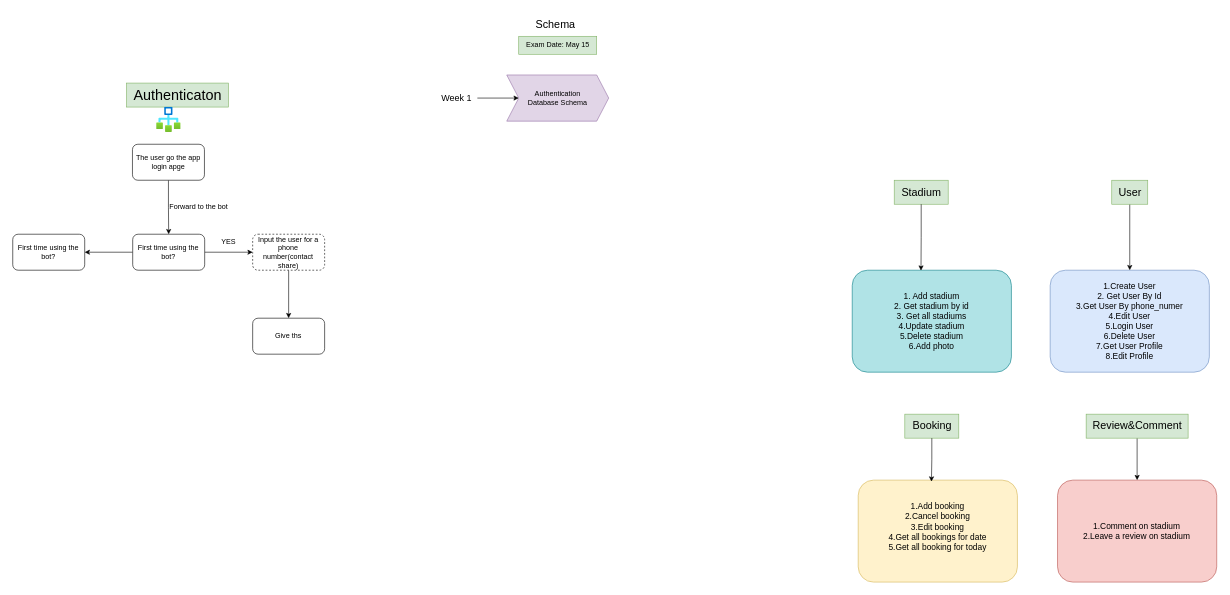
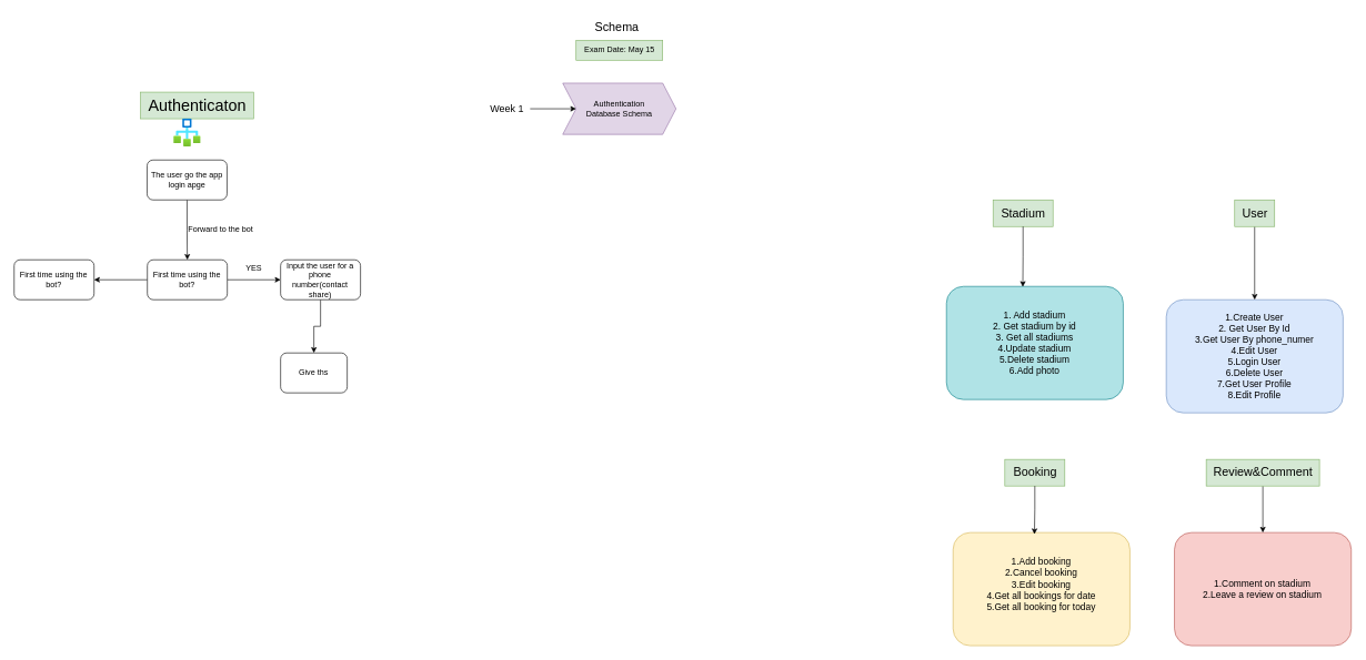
  <mxCell id="0" />
  <mxCell id="1" parent="0" />
  <mxCell id="2" value="&lt;font style=&quot;font-size: 18px;&quot;&gt;Schema&lt;/font&gt;" style="text;html=1;align=center;verticalAlign=middle;resizable=0;points=[];autosize=1;strokeColor=none;fillColor=none;" parent="1" vertex="1"><mxGeometry x="880" width="90" height="40" as="geometry" y="20" /></mxCell>
  <mxCell id="3" value="Exam Date: May 15" style="text;html=1;align=center;verticalAlign=middle;resizable=0;points=[];autosize=1;strokeColor=#82b366;fillColor=#d5e8d4;" parent="1" vertex="1"><mxGeometry x="864" y="60" width="130" height="30" as="geometry" /></mxCell>
  <mxCell id="4" value="" style="shape=image;html=1;verticalAlign=top;verticalLabelPosition=bottom;labelBackgroundColor=#ffffff;imageAspect=0;aspect=fixed;image=https://cdn3.iconfinder.com/data/icons/flat-office-icons-1/140/Artboard_1-11-128.png" parent="1" vertex="1"><mxGeometry x="830" y="60" width="30" height="30" as="geometry" /></mxCell>
  <mxCell id="5" value="" style="shape=image;html=1;verticalAlign=top;verticalLabelPosition=bottom;labelBackgroundColor=#ffffff;imageAspect=0;aspect=fixed;image=https://cdn4.iconfinder.com/data/icons/online-shop-7/128/calendar-event-planning-128.png" parent="1" vertex="1"><mxGeometry x="970" y="25" width="30" height="30" as="geometry" /></mxCell>
  <mxCell id="6" value="" style="edgeStyle=orthogonalEdgeStyle;rounded=0;orthogonalLoop=1;jettySize=auto;html=1;" parent="1" source="7" target="8" edge="1"><mxGeometry relative="1" as="geometry" /></mxCell>
  <mxCell id="7" value="&lt;font style=&quot;font-size: 15px;&quot;&gt;Week 1&lt;/font&gt;" style="text;html=1;align=center;verticalAlign=middle;resizable=0;points=[];autosize=1;strokeColor=none;fillColor=none;" parent="1" vertex="1"><mxGeometry x="725" y="148" width="70" height="30" as="geometry" /></mxCell>
  <mxCell id="8" value="Authentication&lt;div&gt;Database Schema&lt;/div&gt;" style="shape=step;perimeter=stepPerimeter;whiteSpace=wrap;html=1;fixedSize=1;fillColor=#e1d5e7;strokeColor=#9673a6;" parent="1" vertex="1"><mxGeometry x="844" y="124.5" width="170" height="77" as="geometry" /></mxCell>
  <mxCell id="9" value="&lt;font style=&quot;font-size: 14px;&quot;&gt;1.Create User&lt;/font&gt;&lt;div style=&quot;font-size: 14px;&quot;&gt;&lt;font style=&quot;font-size: 14px;&quot;&gt;2. Get User By Id&lt;br&gt;&lt;/font&gt;&lt;/div&gt;&lt;div style=&quot;font-size: 14px;&quot;&gt;&lt;font style=&quot;font-size: 14px;&quot;&gt;3.Get User By phone_numer&lt;/font&gt;&lt;/div&gt;&lt;div style=&quot;font-size: 14px;&quot;&gt;&lt;font style=&quot;font-size: 14px;&quot;&gt;4.Edit User&lt;/font&gt;&lt;/div&gt;&lt;div style=&quot;font-size: 14px;&quot;&gt;&lt;font style=&quot;font-size: 14px;&quot;&gt;5.Login User&lt;/font&gt;&lt;/div&gt;&lt;div style=&quot;font-size: 14px;&quot;&gt;&lt;font style=&quot;font-size: 14px;&quot;&gt;6.Delete User&lt;/font&gt;&lt;/div&gt;&lt;div style=&quot;font-size: 14px;&quot;&gt;&lt;font style=&quot;font-size: 14px;&quot;&gt;7.Get User Profile&lt;/font&gt;&lt;/div&gt;&lt;div style=&quot;font-size: 14px;&quot;&gt;&lt;font style=&quot;font-size: 14px;&quot;&gt;8.Edit Profile&lt;/font&gt;&lt;/div&gt;" style="rounded=1;whiteSpace=wrap;html=1;fillColor=#dae8fc;strokeColor=#6c8ebf;" parent="1" vertex="1"><mxGeometry x="1750.01" y="450" width="265.43" height="170" as="geometry" /></mxCell>
  <mxCell id="10" style="edgeStyle=orthogonalEdgeStyle;rounded=0;orthogonalLoop=1;jettySize=auto;html=1;" parent="1" source="11" target="9" edge="1"><mxGeometry relative="1" as="geometry" /></mxCell>
  <mxCell id="11" value="&lt;font style=&quot;font-size: 18px;&quot;&gt;User&lt;/font&gt;" style="text;html=1;align=center;verticalAlign=middle;resizable=0;points=[];autosize=1;strokeColor=#82b366;fillColor=#d5e8d4;" parent="1" vertex="1"><mxGeometry x="1852.72" y="300" width="60" height="40" as="geometry" /></mxCell>
- <mxCell id="12" value="&lt;span style=&quot;font-size: 14px;&quot;&gt;1. Add stadium&lt;/span&gt;&lt;div&gt;&lt;span style=&quot;font-size: 14px;&quot;&gt;2. Get stadium by id&lt;/span&gt;&lt;/div&gt;&lt;div&gt;&lt;span style=&quot;font-size: 14px;&quot;&gt;3. Get all stadiums&lt;/span&gt;&lt;/div&gt;&lt;div&gt;&lt;span style=&quot;font-size: 14px;&quot;&gt;4.Update stadium&lt;/span&gt;&lt;/div&gt;&lt;div&gt;&lt;span style=&quot;font-size: 14px;&quot;&gt;5.Delete stadium&lt;/span&gt;&lt;/div&gt;&lt;div&gt;&lt;span style=&quot;font-size: 14px;&quot;&gt;6.Add photo&lt;/span&gt;&lt;/div&gt;" style="rounded=1;whiteSpace=wrap;html=1;fillColor=#b0e3e6;strokeColor=#0e8088;" parent="1" vertex="1"><mxGeometry x="1420" y="450" width="265.43" height="170" as="geometry" /></mxCell>
+ <mxCell id="12" value="&lt;span style=&quot;font-size: 14px;&quot;&gt;1. Add stadium&lt;/span&gt;&lt;div&gt;&lt;span style=&quot;font-size: 14px;&quot;&gt;2. Get stadium by id&lt;/span&gt;&lt;/div&gt;&lt;div&gt;&lt;span style=&quot;font-size: 14px;&quot;&gt;3. Get all stadiums&lt;/span&gt;&lt;/div&gt;&lt;div&gt;&lt;span style=&quot;font-size: 14px;&quot;&gt;4.Update stadium&lt;/span&gt;&lt;/div&gt;&lt;div&gt;&lt;span style=&quot;font-size: 14px;&quot;&gt;5.Delete stadium&lt;/span&gt;&lt;/div&gt;&lt;div&gt;&lt;span style=&quot;font-size: 14px;&quot;&gt;6.Add photo&lt;/span&gt;&lt;/div&gt;" style="rounded=1;whiteSpace=wrap;html=1;fillColor=#b0e3e6;strokeColor=#0e8088;" parent="1" vertex="1"><mxGeometry x="1420" y="430" width="265.43" height="170" as="geometry" /></mxCell>
  <mxCell id="13" value="&lt;font style=&quot;font-size: 18px;&quot;&gt;Stadium&lt;/font&gt;" style="text;html=1;align=center;verticalAlign=middle;resizable=0;points=[];autosize=1;strokeColor=#82b366;fillColor=#d5e8d4;" parent="1" vertex="1"><mxGeometry x="1490" y="300" width="90" height="40" as="geometry" /></mxCell>
  <mxCell id="14" style="edgeStyle=orthogonalEdgeStyle;rounded=0;orthogonalLoop=1;jettySize=auto;html=1;entryX=0.432;entryY=0.004;entryDx=0;entryDy=0;entryPerimeter=0;" parent="1" source="13" target="12" edge="1"><mxGeometry relative="1" as="geometry" /></mxCell>
  <mxCell id="15" value="&lt;span style=&quot;font-size: 14px;&quot;&gt;1.Add booking&lt;/span&gt;&lt;div&gt;&lt;span style=&quot;font-size: 14px;&quot;&gt;2.Cancel booking&lt;/span&gt;&lt;/div&gt;&lt;div&gt;&lt;span style=&quot;font-size: 14px;&quot;&gt;3.Edit booking&lt;/span&gt;&lt;/div&gt;&lt;div&gt;&lt;span style=&quot;font-size: 14px;&quot;&gt;4.Get all bookings for date&lt;/span&gt;&lt;/div&gt;&lt;div&gt;&lt;span style=&quot;font-size: 14px;&quot;&gt;5.Get all booking for today&lt;/span&gt;&lt;/div&gt;&lt;div&gt;&lt;br&gt;&lt;/div&gt;" style="rounded=1;whiteSpace=wrap;html=1;fillColor=#fff2cc;strokeColor=#d6b656;" parent="1" vertex="1"><mxGeometry x="1430" y="800" width="265.43" height="170" as="geometry" /></mxCell>
  <mxCell id="16" value="&lt;font style=&quot;font-size: 18px;&quot;&gt;Booking&lt;/font&gt;" style="text;html=1;align=center;verticalAlign=middle;resizable=0;points=[];autosize=1;fillColor=#d5e8d4;strokeColor=#82b366;" parent="1" vertex="1"><mxGeometry x="1507.71" y="690" width="90" height="40" as="geometry" /></mxCell>
  <mxCell id="17" value="&lt;div&gt;&lt;span style=&quot;font-size: 14px;&quot;&gt;1.Comment on stadium&lt;/span&gt;&lt;/div&gt;&lt;div&gt;&lt;span style=&quot;font-size: 14px;&quot;&gt;2.Leave a review on stadium&lt;/span&gt;&lt;/div&gt;" style="rounded=1;whiteSpace=wrap;html=1;fillColor=#f8cecc;strokeColor=#b85450;" parent="1" vertex="1"><mxGeometry x="1762.29" y="800" width="265.43" height="170" as="geometry" /></mxCell>
  <mxCell id="18" style="edgeStyle=orthogonalEdgeStyle;rounded=0;orthogonalLoop=1;jettySize=auto;html=1;entryX=0.5;entryY=0;entryDx=0;entryDy=0;" parent="1" source="19" target="17" edge="1"><mxGeometry relative="1" as="geometry" /></mxCell>
  <mxCell id="19" value="&lt;font style=&quot;font-size: 18px;&quot;&gt;Review&amp;amp;Comment&lt;/font&gt;" style="text;html=1;align=center;verticalAlign=middle;resizable=0;points=[];autosize=1;fillColor=#d5e8d4;strokeColor=#82b366;" parent="1" vertex="1"><mxGeometry x="1810" y="690" width="170" height="40" as="geometry" /></mxCell>
  <mxCell id="20" style="edgeStyle=orthogonalEdgeStyle;rounded=0;orthogonalLoop=1;jettySize=auto;html=1;entryX=0.46;entryY=0.014;entryDx=0;entryDy=0;entryPerimeter=0;" parent="1" source="16" target="15" edge="1"><mxGeometry relative="1" as="geometry" /></mxCell>
  <mxCell id="21" value="&lt;font style=&quot;font-size: 24px;&quot;&gt;Authenticaton&lt;/font&gt;" style="text;html=1;align=center;verticalAlign=middle;resizable=0;points=[];autosize=1;strokeColor=#82b366;fillColor=#d5e8d4;" parent="1" vertex="1"><mxGeometry x="210" y="138" width="170" height="40" as="geometry" /></mxCell>
  <mxCell id="22" value="" style="image;aspect=fixed;html=1;points=[];align=center;fontSize=12;image=img/lib/azure2/general/Workflow.svg;" parent="1" vertex="1"><mxGeometry x="260" y="178" width="40.8" height="42" as="geometry" /></mxCell>
  <mxCell id="23" value="" style="edgeStyle=orthogonalEdgeStyle;rounded=0;orthogonalLoop=1;jettySize=auto;html=1;" edge="1" parent="1" source="24" target="27"><mxGeometry relative="1" as="geometry" /></mxCell>
  <mxCell id="24" value="The user go the app login apge" style="rounded=1;whiteSpace=wrap;html=1;" vertex="1" parent="1"><mxGeometry x="220" y="240" width="120" height="60" as="geometry" /></mxCell>
  <mxCell id="25" value="" style="edgeStyle=orthogonalEdgeStyle;rounded=0;orthogonalLoop=1;jettySize=auto;html=1;" edge="1" parent="1" source="27" target="30"><mxGeometry relative="1" as="geometry" /></mxCell>
  <mxCell id="26" value="" style="edgeStyle=orthogonalEdgeStyle;rounded=0;orthogonalLoop=1;jettySize=auto;html=1;" edge="1" parent="1" source="27" target="32"><mxGeometry relative="1" as="geometry" /></mxCell>
  <mxCell id="27" value="First time using the bot?" style="rounded=1;whiteSpace=wrap;html=1;" vertex="1" parent="1"><mxGeometry x="220.4" y="390" width="120" height="60" as="geometry" /></mxCell>
  <mxCell id="28" value="Forward to the bot" style="text;html=1;align=center;verticalAlign=middle;resizable=0;points=[];autosize=1;strokeColor=none;fillColor=none;rotation=0;" vertex="1" parent="1"><mxGeometry x="270" y="330" width="120" height="30" as="geometry" /></mxCell>
  <mxCell id="29" value="" style="edgeStyle=orthogonalEdgeStyle;rounded=0;orthogonalLoop=1;jettySize=auto;html=1;" edge="1" parent="1" source="30" target="33"><mxGeometry relative="1" as="geometry" /></mxCell>
- <mxCell id="30" value="Input the user for a phone number(contact share)" style="rounded=1;whiteSpace=wrap;html=1;dashed=1;" vertex="1" parent="1"><mxGeometry x="420.4" y="390" width="120" height="60" as="geometry" /></mxCell>
+ <mxCell id="30" value="Input the user for a phone number(contact share)" style="rounded=1;whiteSpace=wrap;html=1;" vertex="1" parent="1"><mxGeometry x="420.4" y="390" width="120" height="60" as="geometry" /></mxCell>
  <mxCell id="31" value="YES" style="text;html=1;align=center;verticalAlign=middle;resizable=0;points=[];autosize=1;strokeColor=none;fillColor=none;" vertex="1" parent="1"><mxGeometry x="355" y="388" width="50" height="30" as="geometry" /></mxCell>
  <mxCell id="32" value="First time using the bot?" style="rounded=1;whiteSpace=wrap;html=1;" vertex="1" parent="1"><mxGeometry x="20.4" y="390" width="120" height="60" as="geometry" /></mxCell>
- <mxCell id="33" value="Give ths" style="rounded=1;whiteSpace=wrap;html=1;" vertex="1" parent="1"><mxGeometry x="420.4" y="530" width="120" height="60" as="geometry" /></mxCell>
+ <mxCell id="33" value="Give ths" style="rounded=1;whiteSpace=wrap;html=1;" vertex="1" parent="1"><mxGeometry x="420.4" y="530" width="100" height="60" as="geometry" /></mxCell>
